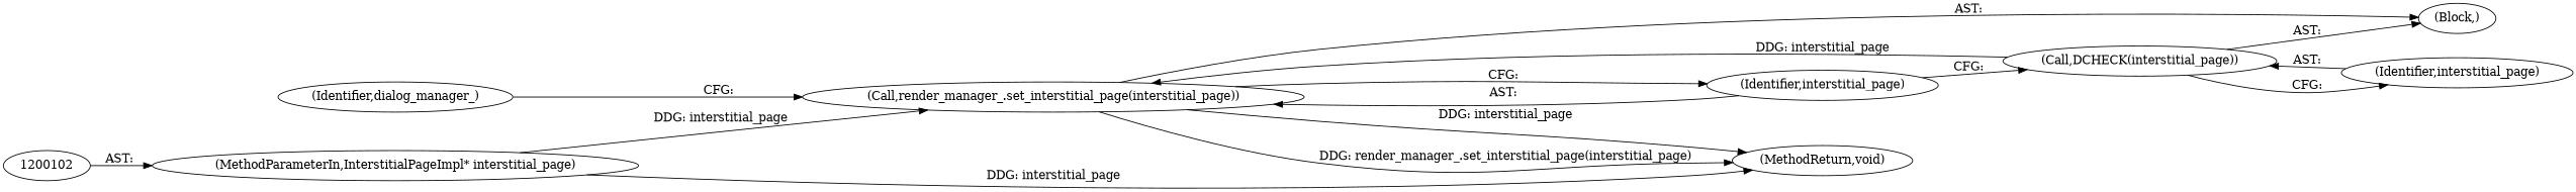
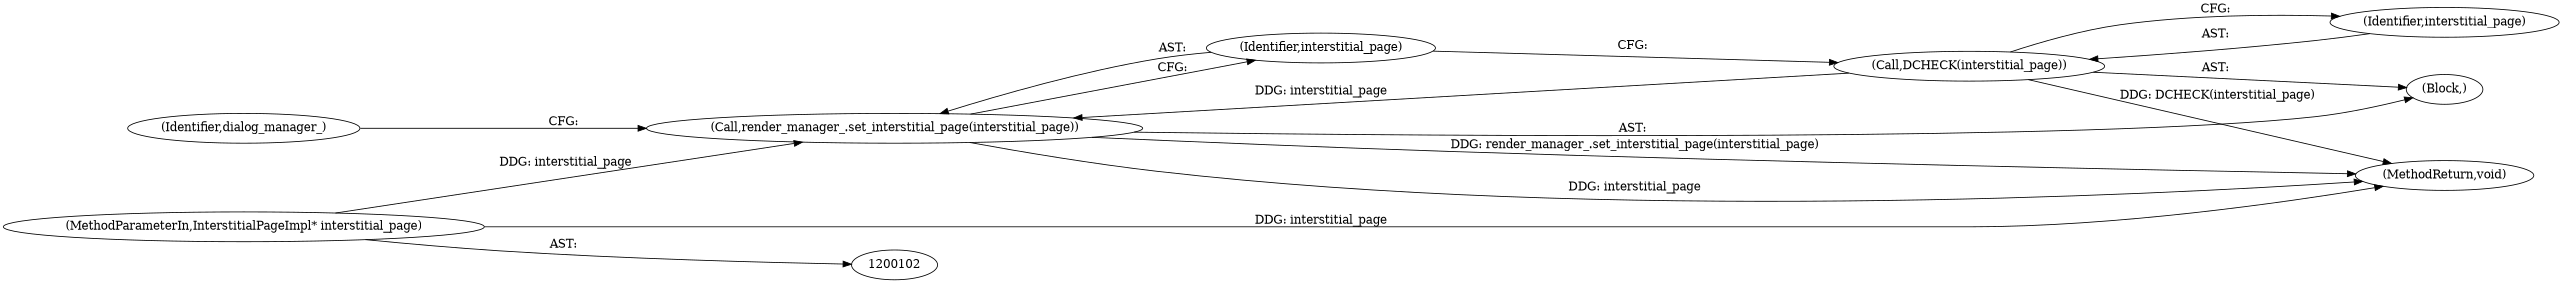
  digraph {
    rankdir=LR
    n1 [label="(Call,render_manager_.set_interstitial_page(interstitial_page))"]
    n2 [label="(Identifier,interstitial_page)"]
    n3 [label="(Block,)"]
    n4 [label="(MethodReturn,void)"]
    n5 [label="(Call,DCHECK(interstitial_page))"]
    n6 [label="(Identifier,interstitial_page)"]
    n7 [label="(MethodParameterIn,InterstitialPageImpl* interstitial_page)"]
    n8 [label=1200102]
    n9 [label="(Identifier,dialog_manager_)"]
    n1 -> n2 [label="CFG: "]
    n1 -> n3 [label="AST: "]
    n1 -> n4 [label="DDG: interstitial_page"]
    n1 -> n4 [label="DDG: render_manager_.set_interstitial_page(interstitial_page)"]
    n2 -> n1 [label="AST: "]
    n2 -> n5 [label="CFG: "]
    n5 -> n1 [label="DDG: interstitial_page"]
    n5 -> n3 [label="AST: "]
+   n5 -> n4 [label="DDG: DCHECK(interstitial_page)"]
    n5 -> n6 [label="CFG: "]
    n6 -> n5 [label="AST: "]
    n7 -> n1 [label="DDG: interstitial_page"]
    n7 -> n4 [label="DDG: interstitial_page"]
-   n8 -> n7 [label="AST: "]
+   n7 -> n8 [label="AST: "]
    n9 -> n1 [label="CFG: "]
  }
